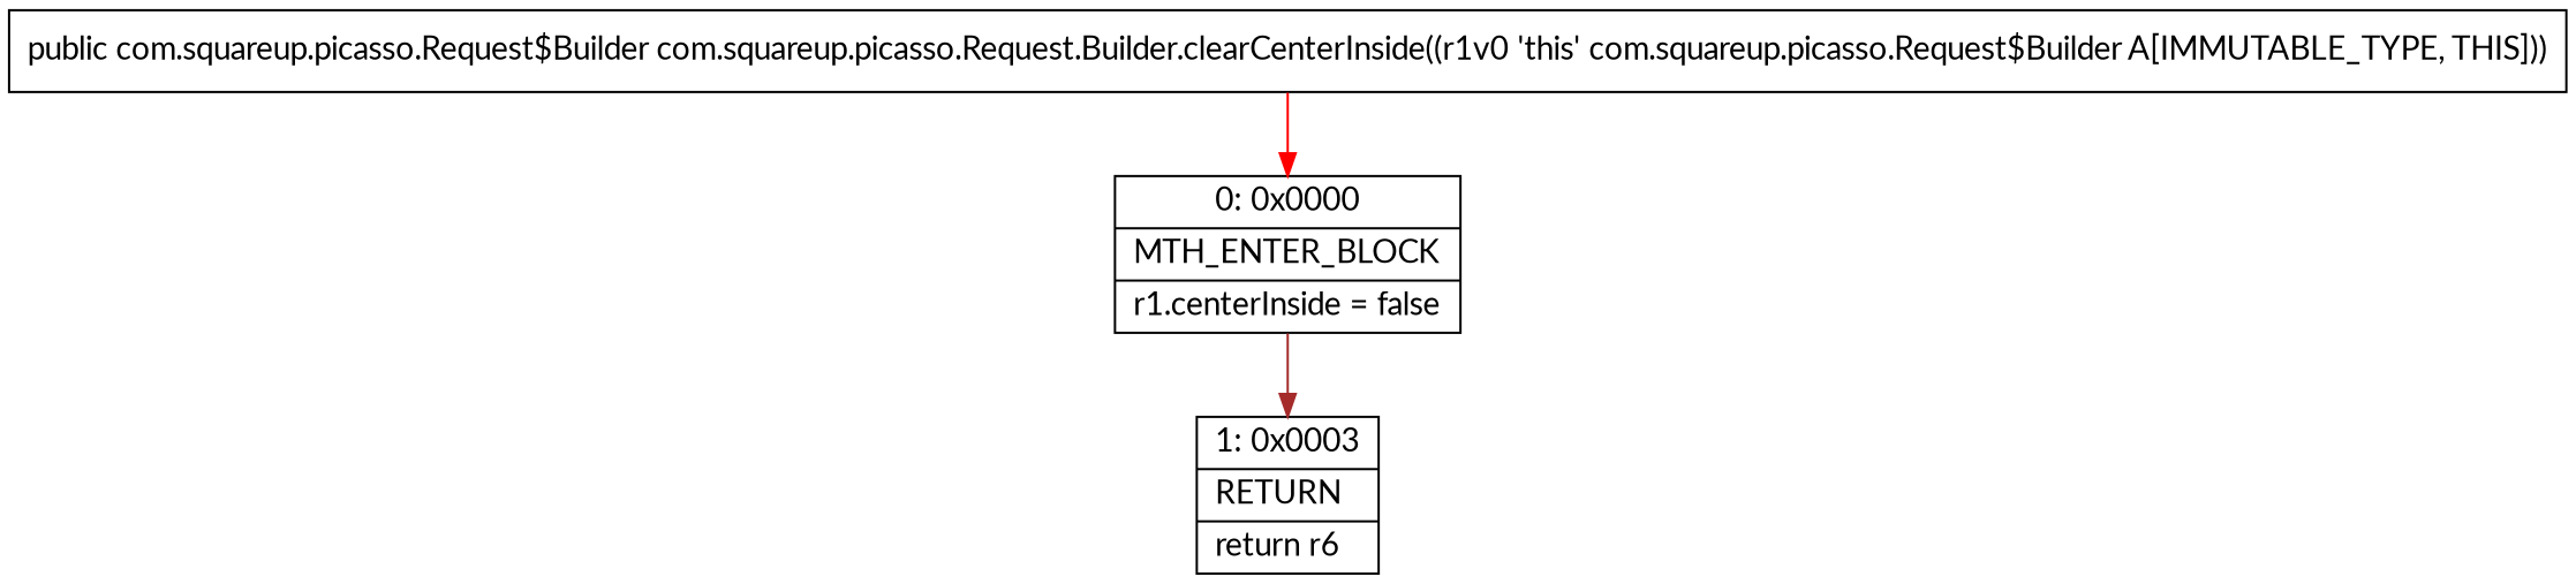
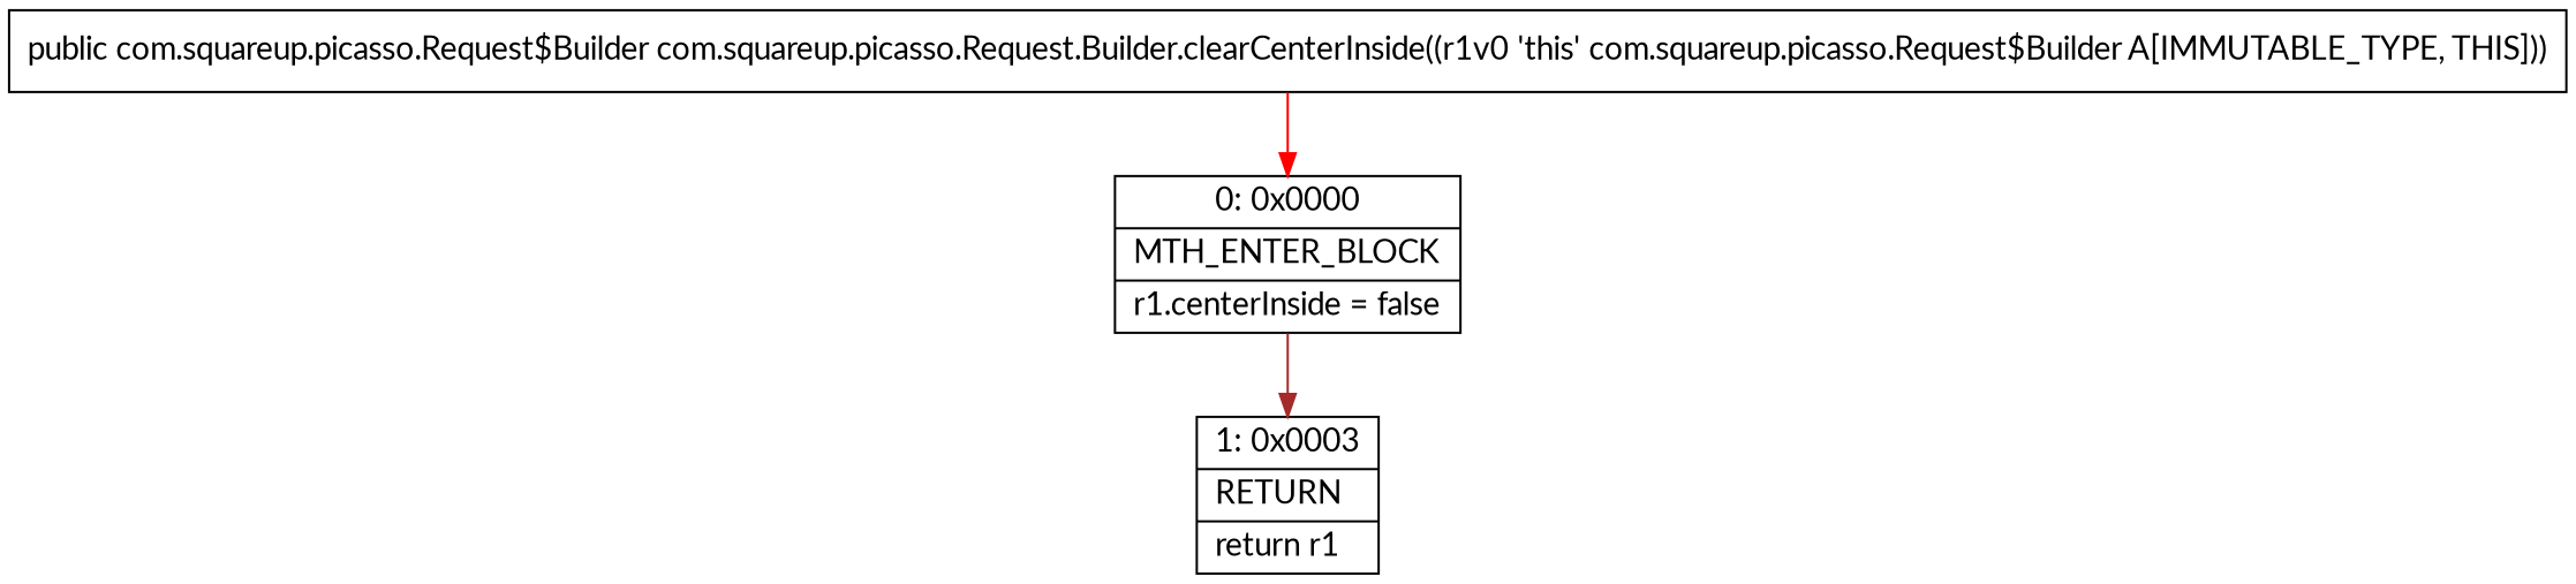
  digraph {
    fontname=Lato
    node [shape=record color=black fontname=Lato]
    edge [style=solid fontname=Lato]
    n1 [label="{0\:\ 0x0000|MTH_ENTER_BLOCK\l|r1.centerInside = false\l}"]
-   n2 [label="{1\:\ 0x0003|RETURN\l|return r6\l}"]
+   n2 [label="{1\:\ 0x0003|RETURN\l|return r1\l}"]
    n3 [label="{public com.squareup.picasso.Request$Builder com.squareup.picasso.Request.Builder.clearCenterInside((r1v0 'this' com.squareup.picasso.Request$Builder A[IMMUTABLE_TYPE, THIS])) }"]
    n1 -> n2 [color=brown]
    n3 -> n1 [color=red]
  }
